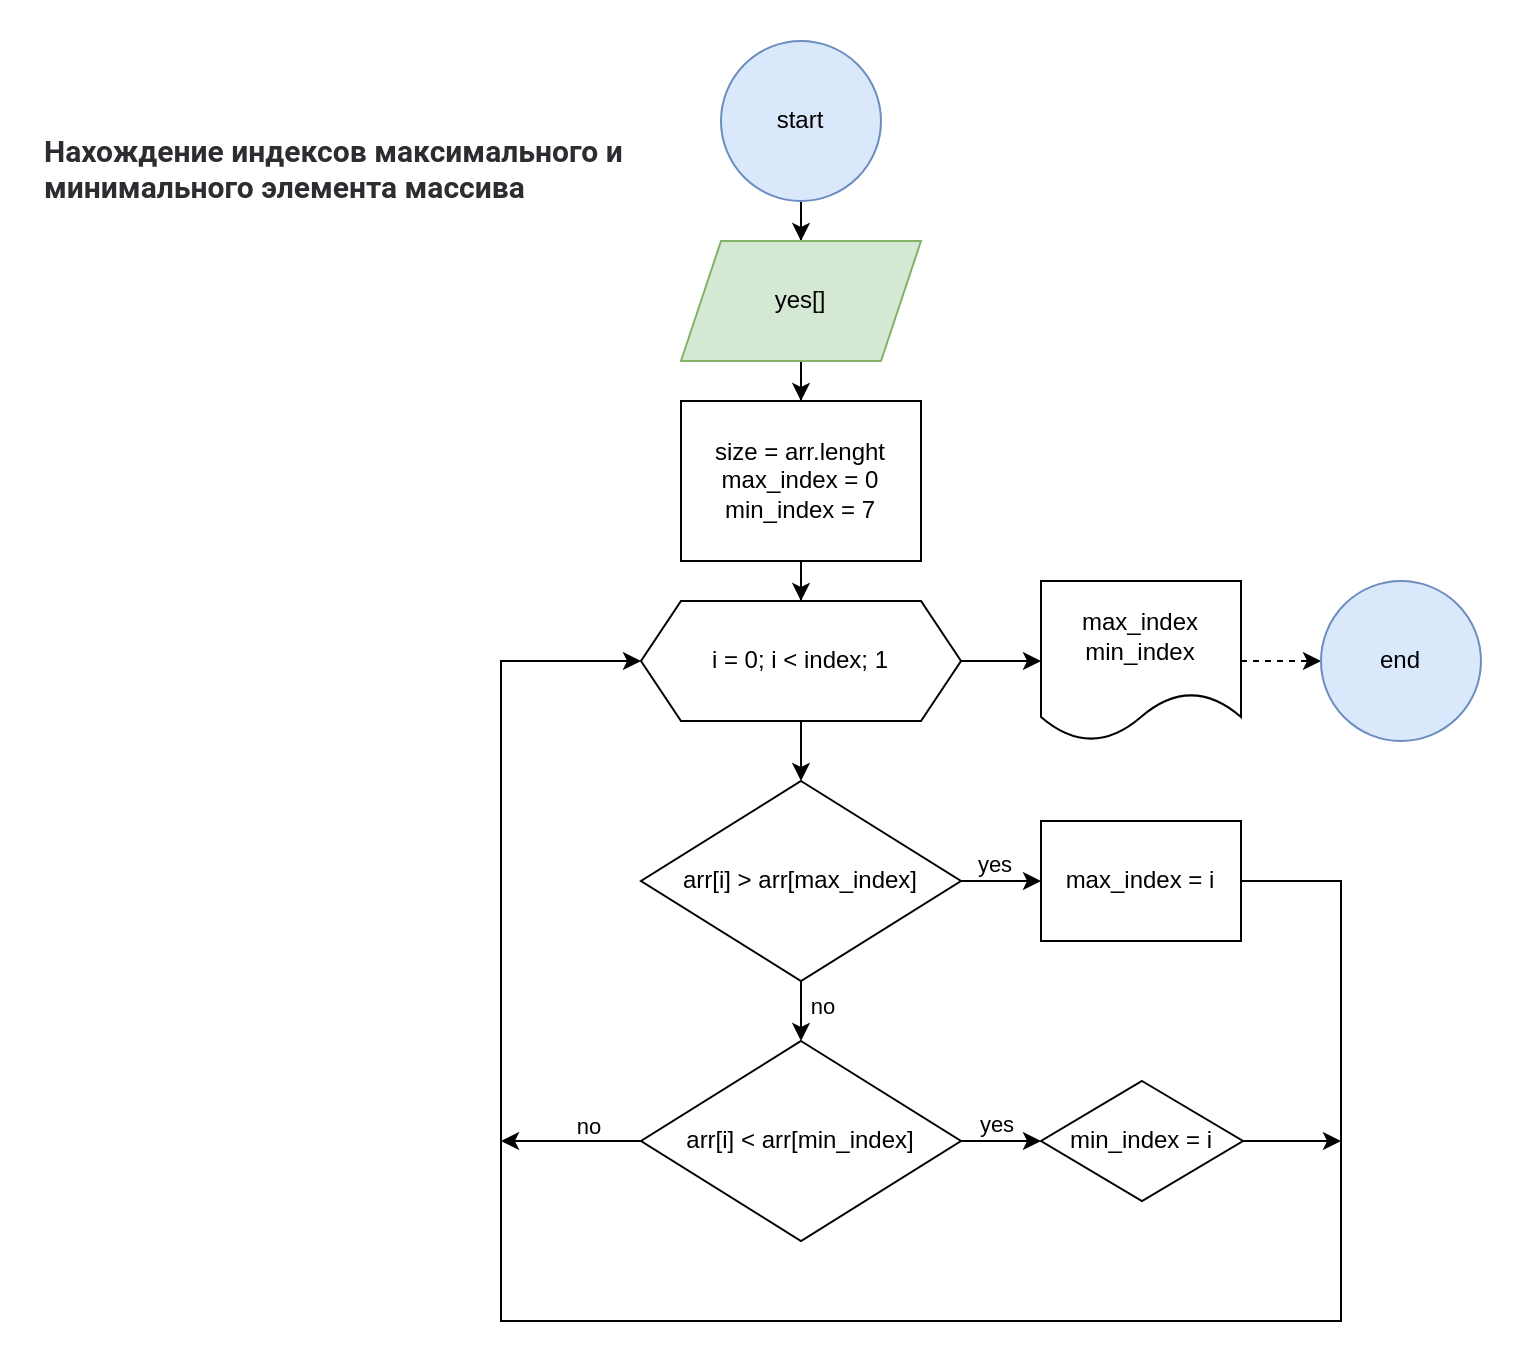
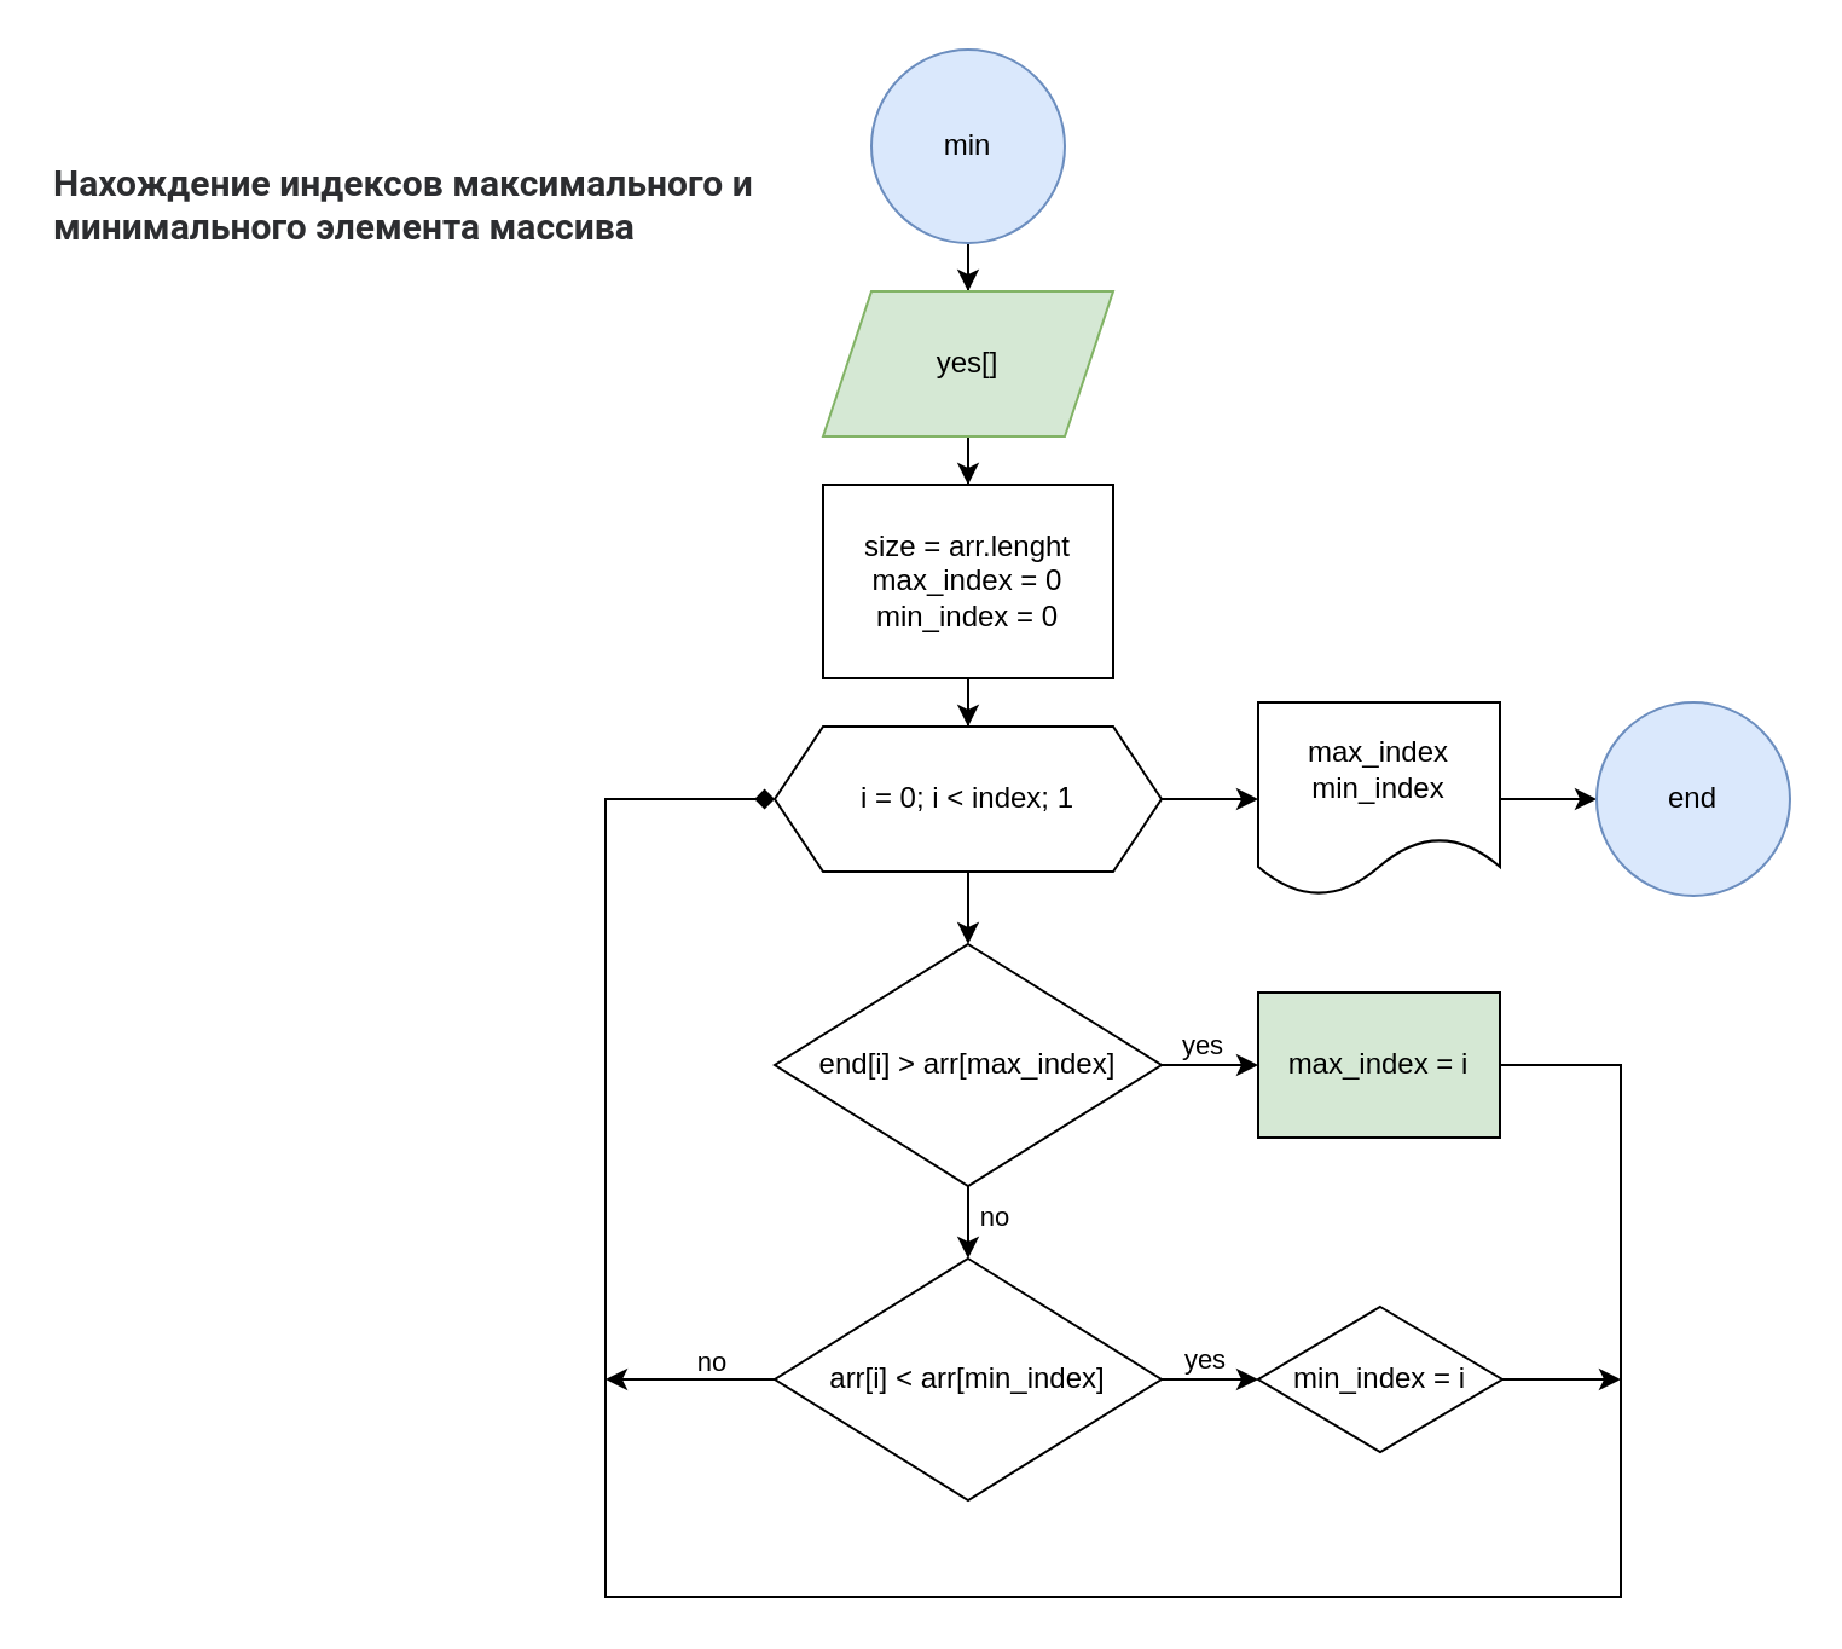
  <mxCell id="0" />
  <mxCell id="1" parent="0" />
  <mxCell id="2" value="&lt;span style=&quot;background-color: rgb(255, 255, 255); color: rgb(44, 45, 48); font-family: Onest, Roboto, &amp;quot;San Francisco&amp;quot;, &amp;quot;Helvetica Neue&amp;quot;, Helvetica, Arial; font-size: 15px;&quot;&gt;&lt;b&gt;Нахождение индексов максимального и минимального элемента массива&lt;/b&gt;&lt;/span&gt;" style="text;whiteSpace=wrap;html=1;" vertex="1" parent="1"><mxGeometry x="20" y="60" width="300" height="70" as="geometry" /></mxCell>
  <mxCell id="3" value="" style="edgeStyle=orthogonalEdgeStyle;rounded=0;orthogonalLoop=1;jettySize=auto;html=1;" edge="1" parent="1" source="4" target="6"><mxGeometry relative="1" as="geometry" /></mxCell>
- <mxCell id="4" value="start" style="ellipse;whiteSpace=wrap;html=1;aspect=fixed;fillColor=#dae8fc;strokeColor=#6c8ebf;" vertex="1" parent="1"><mxGeometry x="360" y="20" width="80" height="80" as="geometry" /></mxCell>
+ <mxCell id="4" value="min" style="ellipse;whiteSpace=wrap;html=1;aspect=fixed;fillColor=#dae8fc;strokeColor=#6c8ebf;" vertex="1" parent="1"><mxGeometry x="360" y="20" width="80" height="80" as="geometry" /></mxCell>
  <mxCell id="5" value="" style="edgeStyle=orthogonalEdgeStyle;rounded=0;orthogonalLoop=1;jettySize=auto;html=1;" edge="1" parent="1" source="6" target="8"><mxGeometry relative="1" as="geometry" /></mxCell>
  <mxCell id="6" value="yes[]" style="shape=parallelogram;perimeter=parallelogramPerimeter;whiteSpace=wrap;html=1;fixedSize=1;fillColor=#d5e8d4;strokeColor=#82b366;" vertex="1" parent="1"><mxGeometry x="340" y="120" width="120" height="60" as="geometry" /></mxCell>
  <mxCell id="7" value="" style="edgeStyle=orthogonalEdgeStyle;rounded=0;orthogonalLoop=1;jettySize=auto;html=1;" edge="1" parent="1" source="8" target="11"><mxGeometry relative="1" as="geometry" /></mxCell>
- <mxCell id="8" value="size = arr.lenght&lt;br&gt;max_index = 0&lt;br&gt;min_index = 7" style="whiteSpace=wrap;html=1;" vertex="1" parent="1"><mxGeometry x="340" y="200" width="120" height="80" as="geometry" /></mxCell>
+ <mxCell id="8" value="size = arr.lenght&lt;br&gt;max_index = 0&lt;br&gt;min_index = 0" style="whiteSpace=wrap;html=1;" vertex="1" parent="1"><mxGeometry x="340" y="200" width="120" height="80" as="geometry" /></mxCell>
  <mxCell id="9" value="" style="edgeStyle=orthogonalEdgeStyle;rounded=0;orthogonalLoop=1;jettySize=auto;html=1;" edge="1" parent="1" source="11" target="16"><mxGeometry relative="1" as="geometry" /></mxCell>
  <mxCell id="10" value="" style="edgeStyle=orthogonalEdgeStyle;rounded=0;orthogonalLoop=1;jettySize=auto;html=1;" edge="1" parent="1" source="11" target="27"><mxGeometry relative="1" as="geometry" /></mxCell>
  <mxCell id="11" value="i = 0; i &amp;lt; index; 1" style="shape=hexagon;perimeter=hexagonPerimeter2;whiteSpace=wrap;html=1;fixedSize=1;" vertex="1" parent="1"><mxGeometry x="320" y="300" width="160" height="60" as="geometry" /></mxCell>
  <mxCell id="12" value="" style="edgeStyle=orthogonalEdgeStyle;rounded=0;orthogonalLoop=1;jettySize=auto;html=1;" edge="1" parent="1" source="16" target="18"><mxGeometry relative="1" as="geometry" /></mxCell>
  <mxCell id="13" value="yes" style="edgeLabel;html=1;align=center;verticalAlign=middle;resizable=0;points=[];" connectable="0" vertex="1" parent="12"><mxGeometry x="0.033" y="-3" relative="1" as="geometry"><mxPoint x="-5" y="-12" as="offset" /></mxGeometry></mxCell>
  <mxCell id="14" value="" style="edgeStyle=orthogonalEdgeStyle;rounded=0;orthogonalLoop=1;jettySize=auto;html=1;" edge="1" parent="1" source="16" target="23"><mxGeometry relative="1" as="geometry" /></mxCell>
  <mxCell id="15" value="no" style="edgeLabel;html=1;align=center;verticalAlign=middle;resizable=0;points=[];" connectable="0" vertex="1" parent="14"><mxGeometry x="-0.043" relative="1" as="geometry"><mxPoint x="10" y="-4" as="offset" /></mxGeometry></mxCell>
- <mxCell id="16" value="arr[i] &amp;gt; arr[max_index]" style="rhombus;whiteSpace=wrap;html=1;" vertex="1" parent="1"><mxGeometry x="320" y="390" width="160" height="100" as="geometry" /></mxCell>
- <mxCell id="17" style="edgeStyle=orthogonalEdgeStyle;rounded=0;orthogonalLoop=1;jettySize=auto;html=1;entryX=0;entryY=0.5;entryDx=0;entryDy=0;exitX=1;exitY=0.5;exitDx=0;exitDy=0;" edge="1" parent="1" source="18" target="11"><mxGeometry relative="1" as="geometry"><Array as="points"><mxPoint x="670" y="440" /><mxPoint x="670" y="660" /><mxPoint x="250" y="660" /><mxPoint x="250" y="330" /></Array></mxGeometry></mxCell>
- <mxCell id="18" value="max_index = i" style="whiteSpace=wrap;html=1;" vertex="1" parent="1"><mxGeometry x="520" y="410" width="100" height="60" as="geometry" /></mxCell>
+ <mxCell id="16" value="end[i] &amp;gt; arr[max_index]" style="rhombus;whiteSpace=wrap;html=1;" vertex="1" parent="1"><mxGeometry x="320" y="390" width="160" height="100" as="geometry" /></mxCell>
+ <mxCell id="17" style="edgeStyle=orthogonalEdgeStyle;rounded=0;orthogonalLoop=1;jettySize=auto;html=1;entryX=0;entryY=0.5;entryDx=0;entryDy=0;exitX=1;exitY=0.5;exitDx=0;exitDy=0;endArrow=diamond;" edge="1" parent="1" source="18" target="11"><mxGeometry relative="1" as="geometry"><Array as="points"><mxPoint x="670" y="440" /><mxPoint x="670" y="660" /><mxPoint x="250" y="660" /><mxPoint x="250" y="330" /></Array></mxGeometry></mxCell>
+ <mxCell id="18" value="max_index = i" style="whiteSpace=wrap;html=1;fillColor=#d5e8d4;" vertex="1" parent="1"><mxGeometry x="520" y="410" width="100" height="60" as="geometry" /></mxCell>
  <mxCell id="19" value="" style="edgeStyle=orthogonalEdgeStyle;rounded=0;orthogonalLoop=1;jettySize=auto;html=1;" edge="1" parent="1" source="23" target="25"><mxGeometry relative="1" as="geometry" /></mxCell>
  <mxCell id="20" value="yes" style="edgeLabel;html=1;align=center;verticalAlign=middle;resizable=0;points=[];" connectable="0" vertex="1" parent="19"><mxGeometry x="-0.067" relative="1" as="geometry"><mxPoint x="-2" y="-9" as="offset" /></mxGeometry></mxCell>
  <mxCell id="21" style="edgeStyle=orthogonalEdgeStyle;rounded=0;orthogonalLoop=1;jettySize=auto;html=1;" edge="1" parent="1" source="23"><mxGeometry relative="1" as="geometry"><mxPoint x="250" y="570" as="targetPoint" /></mxGeometry></mxCell>
  <mxCell id="22" value="no" style="edgeLabel;html=1;align=center;verticalAlign=middle;resizable=0;points=[];" connectable="0" vertex="1" parent="21"><mxGeometry x="-0.234" y="-1" relative="1" as="geometry"><mxPoint y="-7" as="offset" /></mxGeometry></mxCell>
  <mxCell id="23" value="arr[i] &amp;lt; arr[min_index]" style="rhombus;whiteSpace=wrap;html=1;" vertex="1" parent="1"><mxGeometry x="320" y="520" width="160" height="100" as="geometry" /></mxCell>
  <mxCell id="24" style="edgeStyle=orthogonalEdgeStyle;rounded=0;orthogonalLoop=1;jettySize=auto;html=1;" edge="1" parent="1" source="25"><mxGeometry relative="1" as="geometry"><mxPoint x="670" y="570" as="targetPoint" /></mxGeometry></mxCell>
  <mxCell id="25" value="min_index = i" style="rhombus;whiteSpace=wrap;html=1;" vertex="1" parent="1"><mxGeometry x="520" y="540" width="101" height="60" as="geometry" /></mxCell>
- <mxCell id="26" value="" style="edgeStyle=orthogonalEdgeStyle;rounded=0;orthogonalLoop=1;jettySize=auto;html=1;dashed=1;" edge="1" parent="1" source="27" target="28"><mxGeometry relative="1" as="geometry" /></mxCell>
+ <mxCell id="26" value="" style="edgeStyle=orthogonalEdgeStyle;rounded=0;orthogonalLoop=1;jettySize=auto;html=1;" edge="1" parent="1" source="27" target="28"><mxGeometry relative="1" as="geometry" /></mxCell>
  <mxCell id="27" value="max_index&lt;br style=&quot;border-color: var(--border-color);&quot;&gt;min_index" style="shape=document;whiteSpace=wrap;html=1;boundedLbl=1;" vertex="1" parent="1"><mxGeometry x="520" y="290" width="100" height="80" as="geometry" /></mxCell>
  <mxCell id="28" value="end" style="ellipse;whiteSpace=wrap;html=1;fillColor=#dae8fc;strokeColor=#6c8ebf;" vertex="1" parent="1"><mxGeometry x="660" y="290" width="80" height="80" as="geometry" /></mxCell>
